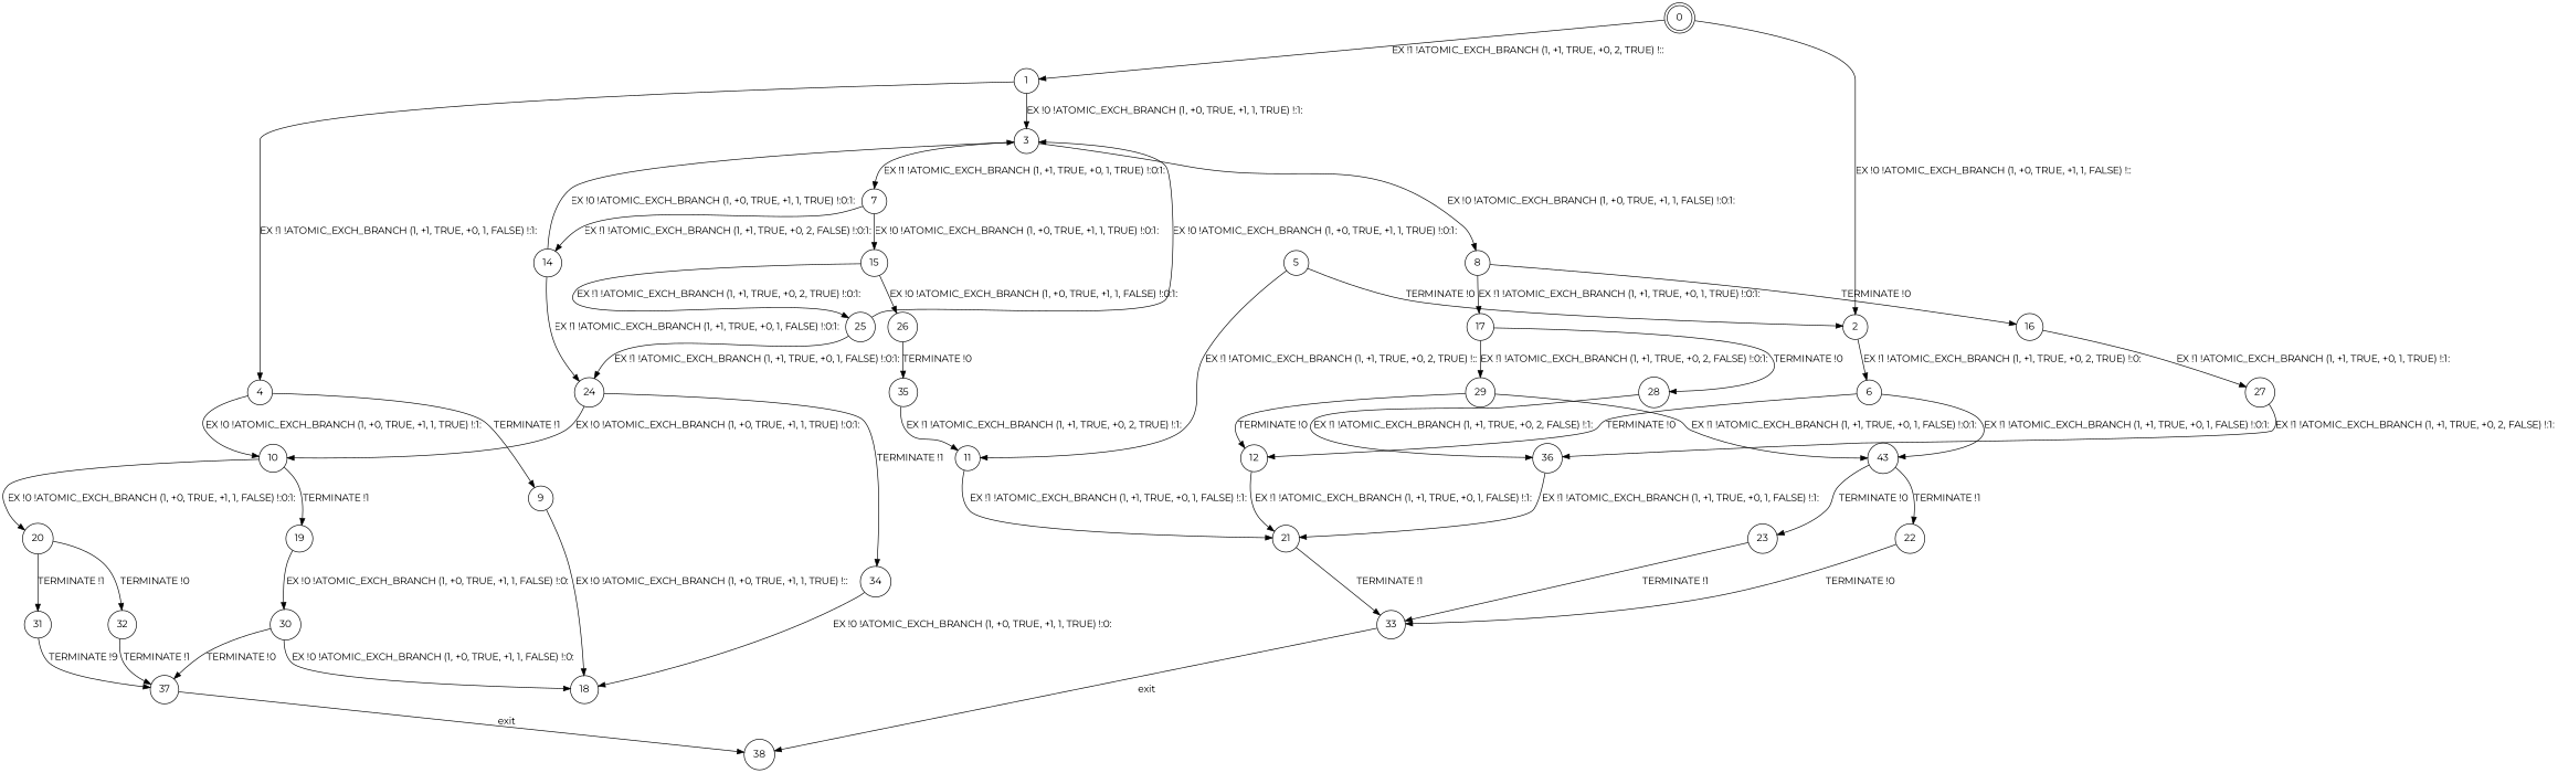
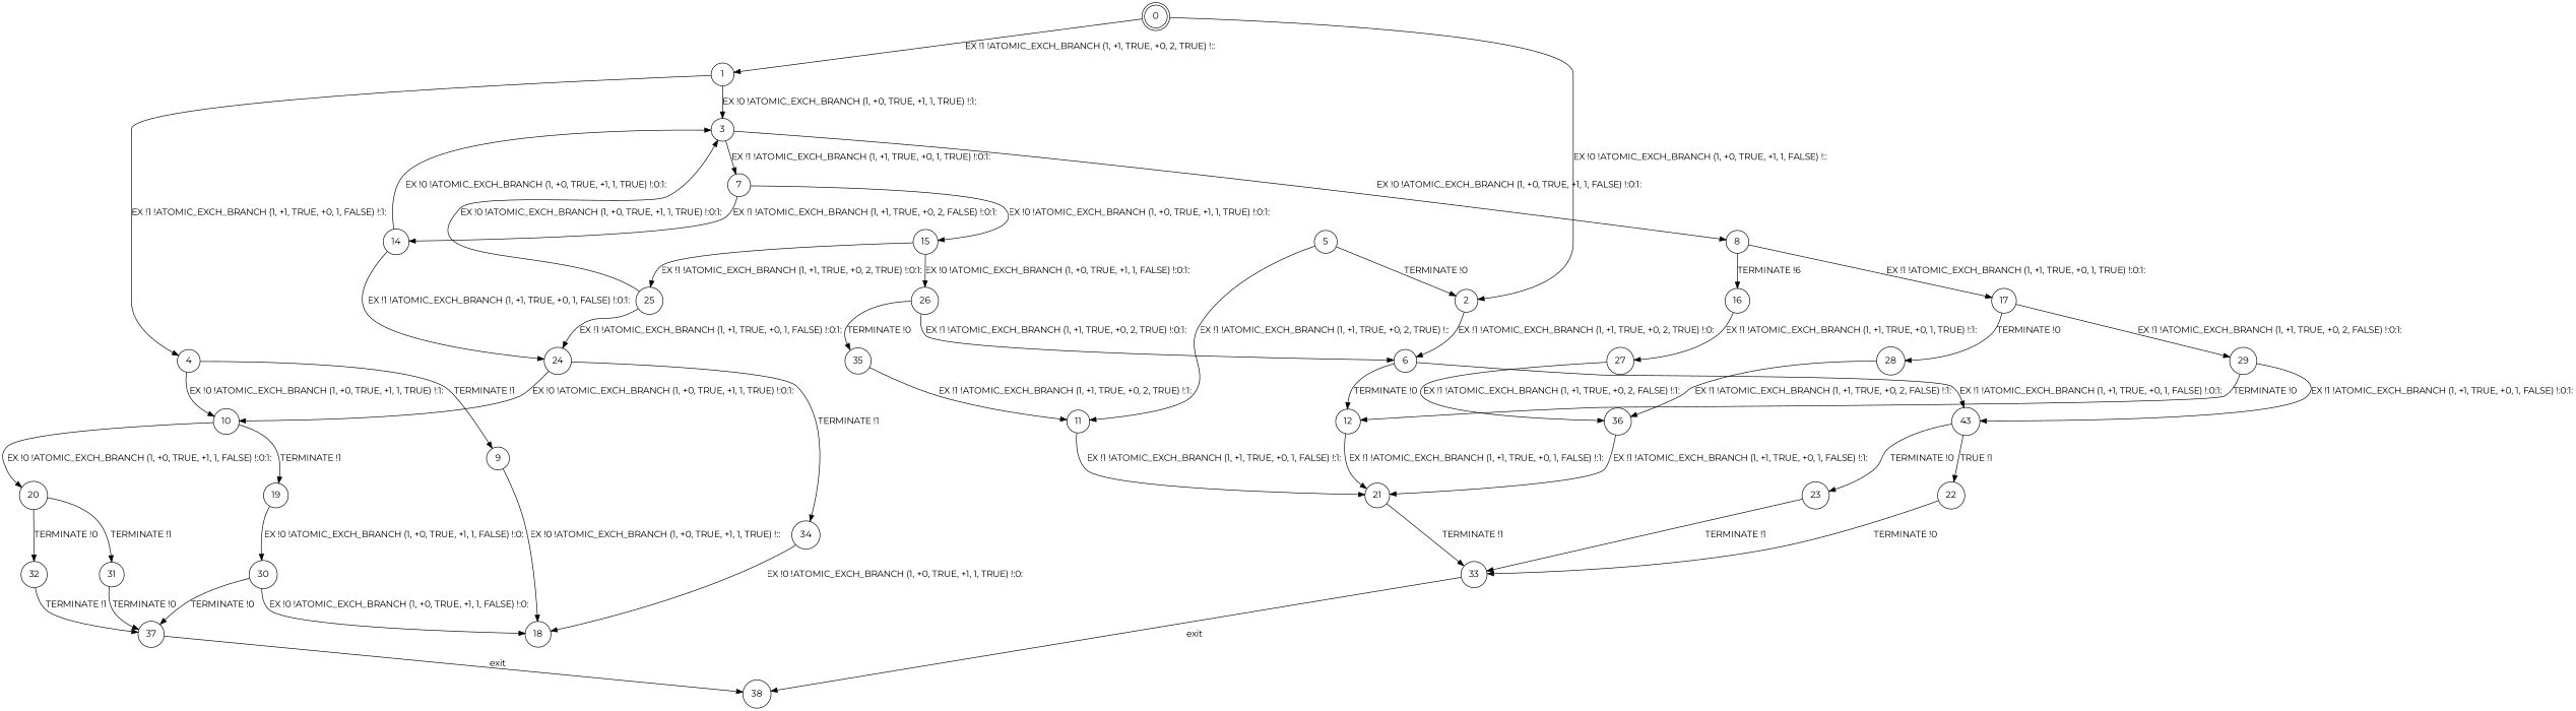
  digraph {
    fontname=Montserrat
    node [fontname=Montserrat shape=circle]
    edge [fontname=Montserrat]
    0 [peripheries=2]
    1
    2
    3
    4
    6
    7
    8
    9
    10
    5
    11
    12
    n14 [label=43]
    14
    15
    16
    17
    18
    19
    20
    21
    22
    23
    24
    25
    26
    27
    28
    29
    30
    31
    32
    33
    34
    35
    36
    37
    38
    0 -> 1 [label="EX !1 !ATOMIC_EXCH_BRANCH (1, +1, TRUE, +0, 2, TRUE) !::"]
    0 -> 2 [label="EX !0 !ATOMIC_EXCH_BRANCH (1, +0, TRUE, +1, 1, FALSE) !::"]
    1 -> 3 [label="EX !0 !ATOMIC_EXCH_BRANCH (1, +0, TRUE, +1, 1, TRUE) !:1:"]
    1 -> 4 [label="EX !1 !ATOMIC_EXCH_BRANCH (1, +1, TRUE, +0, 1, FALSE) !:1:"]
    2 -> 6 [label="EX !1 !ATOMIC_EXCH_BRANCH (1, +1, TRUE, +0, 2, TRUE) !:0:"]
    3 -> 7 [label="EX !1 !ATOMIC_EXCH_BRANCH (1, +1, TRUE, +0, 1, TRUE) !:0:1:"]
    3 -> 8 [label="EX !0 !ATOMIC_EXCH_BRANCH (1, +0, TRUE, +1, 1, FALSE) !:0:1:"]
    4 -> 9 [label="TERMINATE !1"]
    4 -> 10 [label="EX !0 !ATOMIC_EXCH_BRANCH (1, +0, TRUE, +1, 1, TRUE) !:1:"]
    6 -> 12 [label="TERMINATE !0"]
    6 -> n14 [label="EX !1 !ATOMIC_EXCH_BRANCH (1, +1, TRUE, +0, 1, FALSE) !:0:1:"]
    7 -> 14 [label="EX !1 !ATOMIC_EXCH_BRANCH (1, +1, TRUE, +0, 2, FALSE) !:0:1:"]
    7 -> 15 [label="EX !0 !ATOMIC_EXCH_BRANCH (1, +0, TRUE, +1, 1, TRUE) !:0:1:"]
-   8 -> 16 [label="TERMINATE !0"]
+   8 -> 16 [label="TERMINATE !6"]
    8 -> 17 [label="EX !1 !ATOMIC_EXCH_BRANCH (1, +1, TRUE, +0, 1, TRUE) !:0:1:"]
    9 -> 18 [label="EX !0 !ATOMIC_EXCH_BRANCH (1, +0, TRUE, +1, 1, TRUE) !::"]
    10 -> 19 [label="TERMINATE !1"]
    10 -> 20 [label="EX !0 !ATOMIC_EXCH_BRANCH (1, +0, TRUE, +1, 1, FALSE) !:0:1:"]
    5 -> 2 [label="TERMINATE !0"]
    5 -> 11 [label="EX !1 !ATOMIC_EXCH_BRANCH (1, +1, TRUE, +0, 2, TRUE) !::"]
    11 -> 21 [label="EX !1 !ATOMIC_EXCH_BRANCH (1, +1, TRUE, +0, 1, FALSE) !:1:"]
    12 -> 21 [label="EX !1 !ATOMIC_EXCH_BRANCH (1, +1, TRUE, +0, 1, FALSE) !:1:"]
-   n14 -> 22 [label="TERMINATE !1"]
+   n14 -> 22 [label="TRUE !1"]
    n14 -> 23 [label="TERMINATE !0"]
    14 -> 3 [label="EX !0 !ATOMIC_EXCH_BRANCH (1, +0, TRUE, +1, 1, TRUE) !:0:1:"]
    14 -> 24 [label="EX !1 !ATOMIC_EXCH_BRANCH (1, +1, TRUE, +0, 1, FALSE) !:0:1:"]
    15 -> 25 [label="EX !1 !ATOMIC_EXCH_BRANCH (1, +1, TRUE, +0, 2, TRUE) !:0:1:"]
    15 -> 26 [label="EX !0 !ATOMIC_EXCH_BRANCH (1, +0, TRUE, +1, 1, FALSE) !:0:1:"]
    16 -> 27 [label="EX !1 !ATOMIC_EXCH_BRANCH (1, +1, TRUE, +0, 1, TRUE) !:1:"]
    17 -> 28 [label="TERMINATE !0"]
    17 -> 29 [label="EX !1 !ATOMIC_EXCH_BRANCH (1, +1, TRUE, +0, 2, FALSE) !:0:1:"]
    19 -> 30 [label="EX !0 !ATOMIC_EXCH_BRANCH (1, +0, TRUE, +1, 1, FALSE) !:0:"]
    20 -> 31 [label="TERMINATE !1"]
    20 -> 32 [label="TERMINATE !0"]
    21 -> 33 [label="TERMINATE !1"]
    22 -> 33 [label="TERMINATE !0"]
    23 -> 33 [label="TERMINATE !1"]
    24 -> 10 [label="EX !0 !ATOMIC_EXCH_BRANCH (1, +0, TRUE, +1, 1, TRUE) !:0:1:"]
    24 -> 34 [label="TERMINATE !1"]
    25 -> 3 [label="EX !0 !ATOMIC_EXCH_BRANCH (1, +0, TRUE, +1, 1, TRUE) !:0:1:"]
    25 -> 24 [label="EX !1 !ATOMIC_EXCH_BRANCH (1, +1, TRUE, +0, 1, FALSE) !:0:1:"]
+   26 -> 6 [label="EX !1 !ATOMIC_EXCH_BRANCH (1, +1, TRUE, +0, 2, TRUE) !:0:1:"]
    26 -> 35 [label="TERMINATE !0"]
    27 -> 36 [label="EX !1 !ATOMIC_EXCH_BRANCH (1, +1, TRUE, +0, 2, FALSE) !:1:"]
    28 -> 36 [label="EX !1 !ATOMIC_EXCH_BRANCH (1, +1, TRUE, +0, 2, FALSE) !:1:"]
    29 -> 12 [label="TERMINATE !0"]
    29 -> n14 [label="EX !1 !ATOMIC_EXCH_BRANCH (1, +1, TRUE, +0, 1, FALSE) !:0:1:"]
    30 -> 18 [label="EX !0 !ATOMIC_EXCH_BRANCH (1, +0, TRUE, +1, 1, FALSE) !:0:"]
    30 -> 37 [label="TERMINATE !0"]
-   31 -> 37 [label="TERMINATE !9"]
+   31 -> 37 [label="TERMINATE !0"]
    32 -> 37 [label="TERMINATE !1"]
    33 -> 38 [label=exit]
    34 -> 18 [label="EX !0 !ATOMIC_EXCH_BRANCH (1, +0, TRUE, +1, 1, TRUE) !:0:"]
    35 -> 11 [label="EX !1 !ATOMIC_EXCH_BRANCH (1, +1, TRUE, +0, 2, TRUE) !:1:"]
    36 -> 21 [label="EX !1 !ATOMIC_EXCH_BRANCH (1, +1, TRUE, +0, 1, FALSE) !:1:"]
    37 -> 38 [label=exit]
  }
